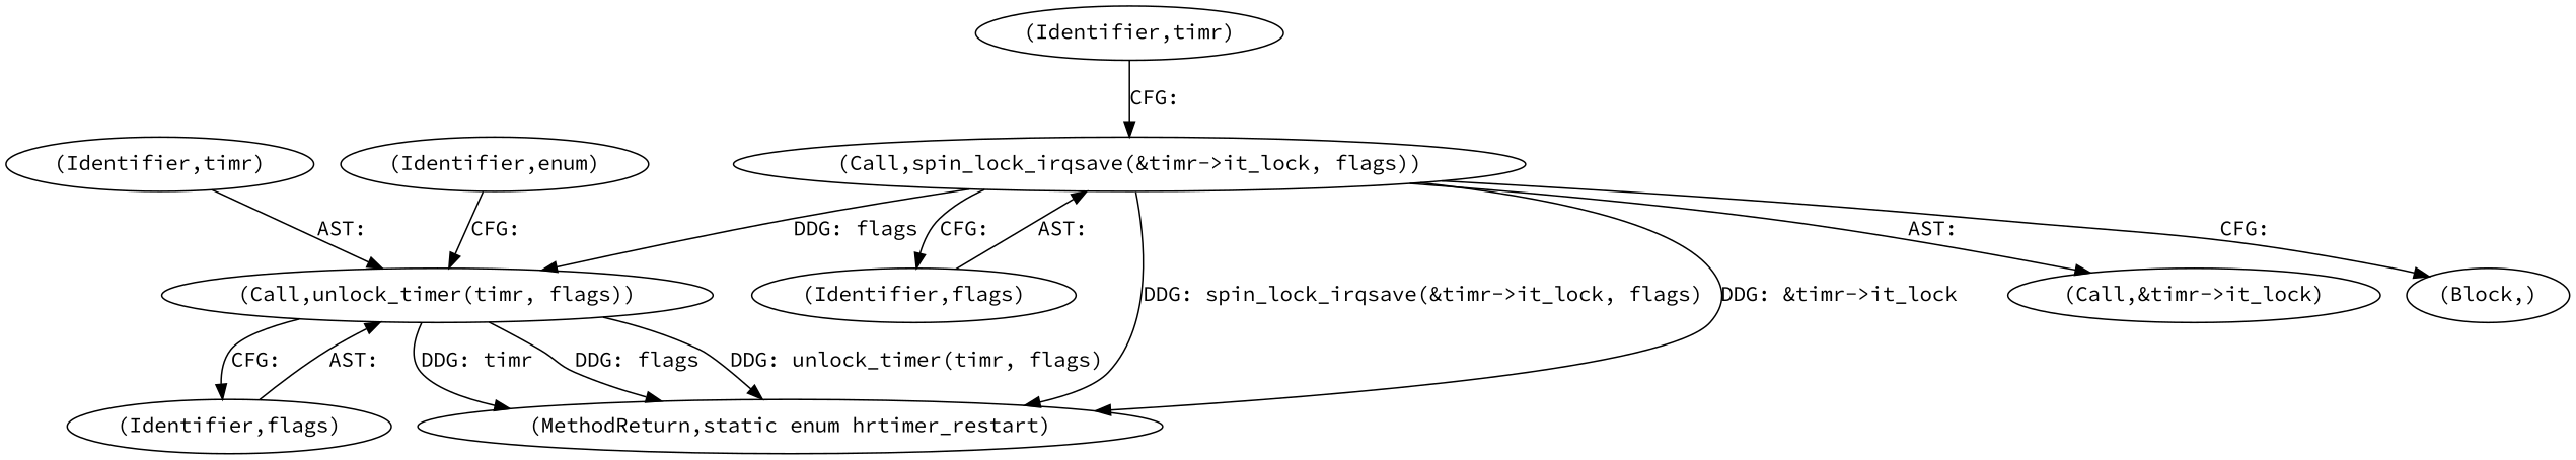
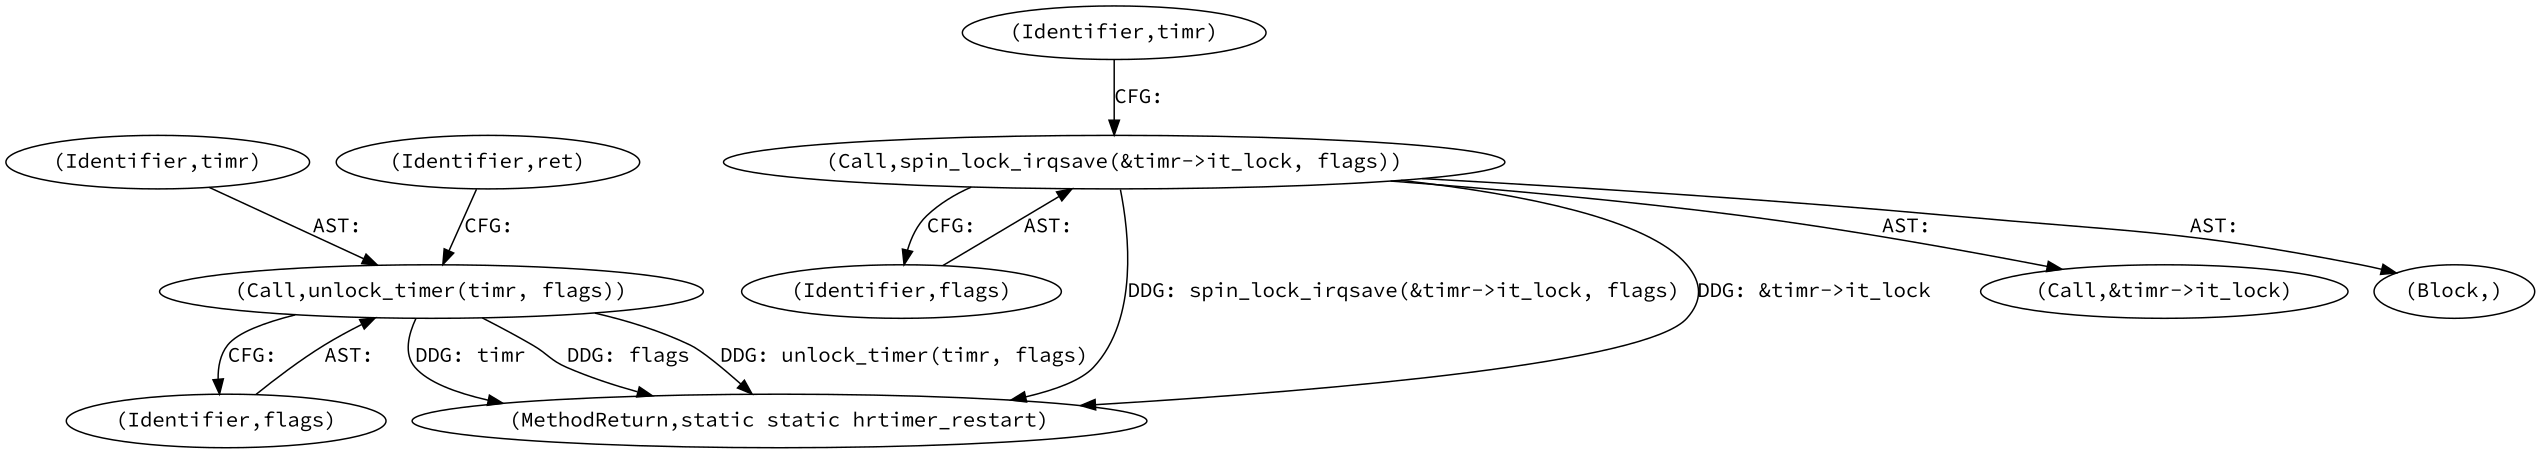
  digraph {
    fontname="Source Code Pro"
    node [fontname="Source Code Pro"]
    edge [fontname="Source Code Pro"]
    n1 [label="(Call,spin_lock_irqsave(&timr->it_lock, flags))"]
    n2 [label="(Call,unlock_timer(timr, flags))"]
    n3 [label="(Block,)"]
    n4 [label="(Identifier,flags)"]
-   n5 [label="(MethodReturn,static enum hrtimer_restart)"]
+   n5 [label="(MethodReturn,static static hrtimer_restart)"]
    n6 [label="(Call,&timr->it_lock)"]
    n7 [label="(Identifier,flags)"]
    n8 [label="(Identifier,timr)"]
-   n9 [label="(Identifier,enum)"]
+   n9 [label="(Identifier,ret)"]
    n10 [label="(Identifier,timr)"]
-   n1 -> n2 [label="DDG: flags"]
-   n1 -> n3 [label="CFG: "]
+   n1 -> n3 [label="AST: "]
    n1 -> n4 [label="CFG: "]
    n1 -> n5 [label="DDG: spin_lock_irqsave(&timr->it_lock, flags)"]
    n1 -> n5 [label="DDG: &timr->it_lock"]
    n1 -> n6 [label="AST: "]
    n2 -> n5 [label="DDG: flags"]
    n2 -> n5 [label="DDG: unlock_timer(timr, flags)"]
    n2 -> n5 [label="DDG: timr"]
    n2 -> n7 [label="CFG: "]
    n4 -> n1 [label="AST: "]
    n7 -> n2 [label="AST: "]
    n8 -> n2 [label="AST: "]
    n9 -> n2 [label="CFG: "]
    n10 -> n1 [label="CFG: "]
  }
